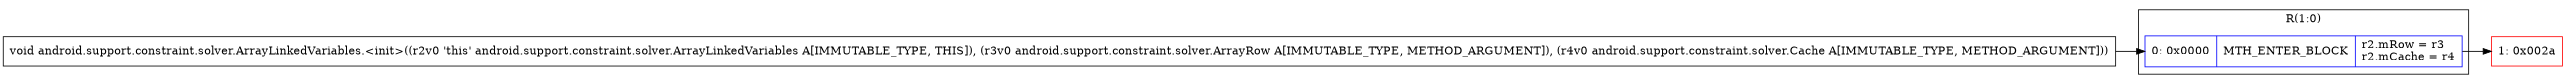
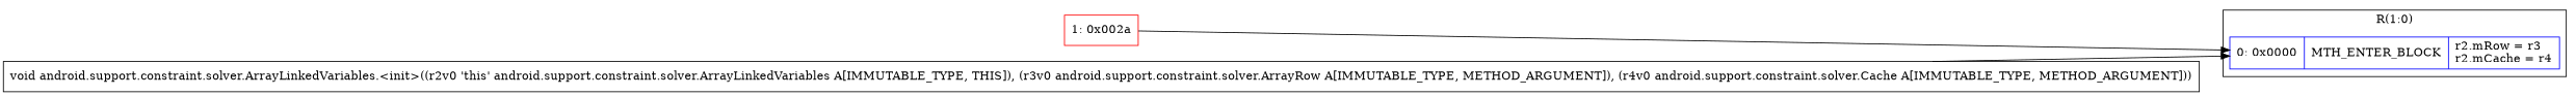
  digraph {
    rankdir=LR
    node [shape=record]
    n1 [color=blue label="{0\:\ 0x0000|MTH_ENTER_BLOCK\l|r2.mRow = r3\lr2.mCache = r4\l}"]
    n2 [color=red label="{1\:\ 0x002a}"]
    n3 [label="{void android.support.constraint.solver.ArrayLinkedVariables.\<init\>((r2v0 'this' android.support.constraint.solver.ArrayLinkedVariables A[IMMUTABLE_TYPE, THIS]), (r3v0 android.support.constraint.solver.ArrayRow A[IMMUTABLE_TYPE, METHOD_ARGUMENT]), (r4v0 android.support.constraint.solver.Cache A[IMMUTABLE_TYPE, METHOD_ARGUMENT])) }"]
    subgraph cluster_1 {
      label="R(1:0)"
      n1
    }
-   n1 -> n2
+   n2 -> n1
    n3 -> n1
  }
